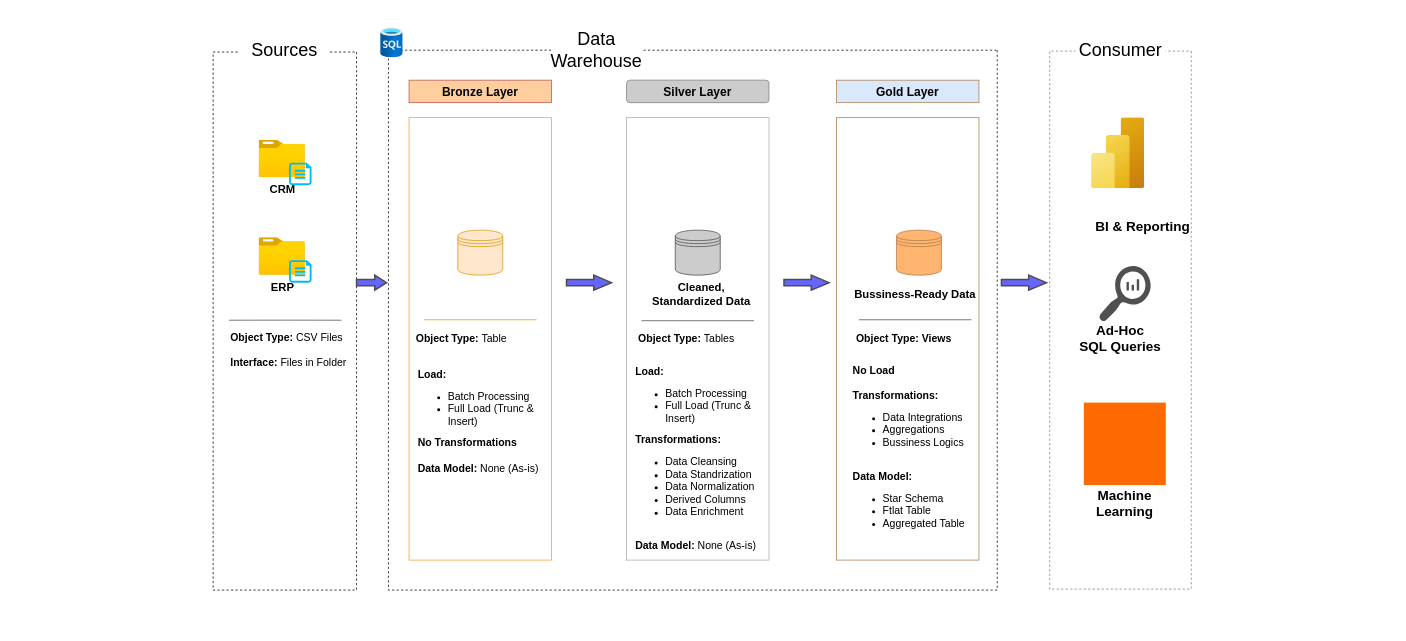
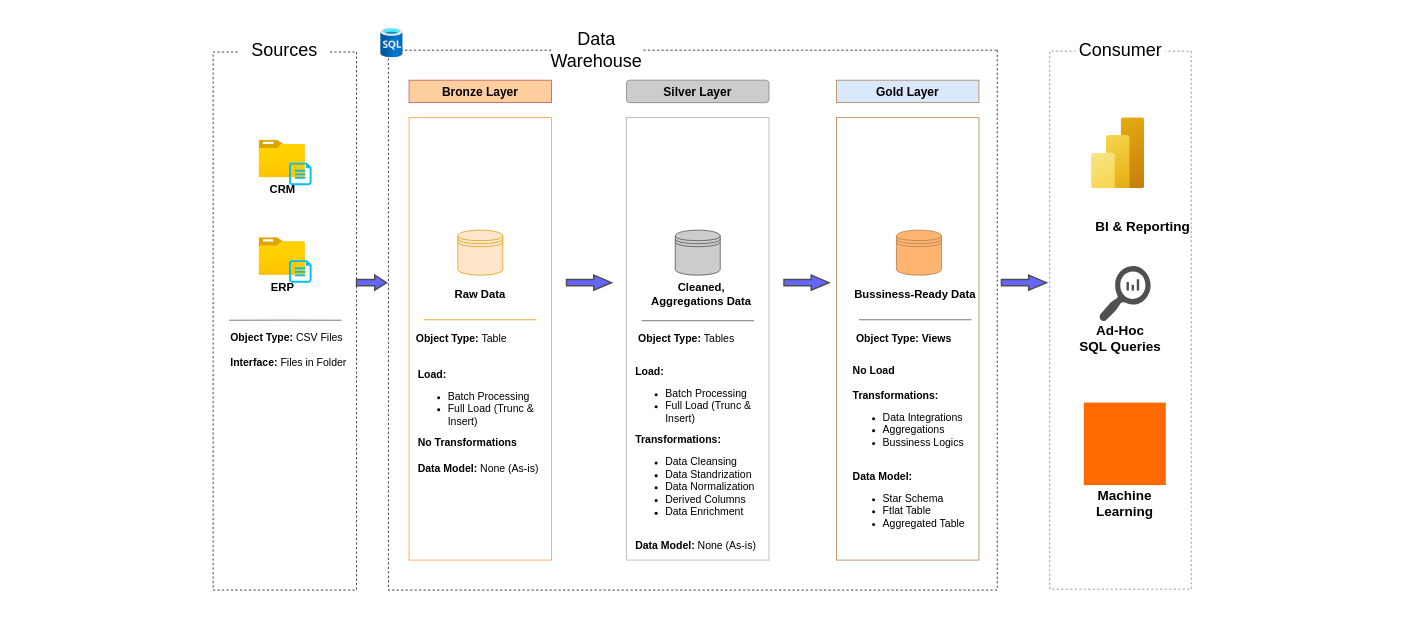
  <mxCell id="0" />
  <mxCell id="1" parent="0" />
  <mxCell id="2" value="" style="rounded=0;whiteSpace=wrap;html=1;rotation=90;fillColor=none;dashed=1;" parent="1" vertex="1"><mxGeometry x="20.63" y="331.63" width="717.5" height="191.25" as="geometry" /></mxCell>
  <mxCell id="3" value="" style="rounded=0;whiteSpace=wrap;html=1;rotation=90;fillColor=none;dashed=1;" parent="1" vertex="1"><mxGeometry x="563.45" y="20.07" width="720" height="811.89" as="geometry" /></mxCell>
  <mxCell id="4" value="" style="rounded=0;whiteSpace=wrap;html=1;rotation=90;fillColor=none;dashed=1;strokeColor=light-dark(#7d7d7d, #3e3e3e);" parent="1" vertex="1"><mxGeometry x="1135" y="331.63" width="717.5" height="188.75" as="geometry" /></mxCell>
  <mxCell id="5" value="&lt;font style=&quot;font-size: 24px;&quot;&gt;Sources&lt;/font&gt;" style="rounded=1;whiteSpace=wrap;html=1;fillColor=default;strokeColor=none;" parent="1" vertex="1"><mxGeometry x="319.38" y="46" width="120" height="40" as="geometry" /></mxCell>
  <mxCell id="6" value="&lt;font style=&quot;font-size: 24px;&quot;&gt;Consumer&lt;/font&gt;" style="rounded=1;whiteSpace=wrap;html=1;fillColor=default;strokeColor=none;" parent="1" vertex="1"><mxGeometry x="1433.75" y="46" width="120" height="40" as="geometry" /></mxCell>
  <mxCell id="7" value="&lt;font style=&quot;font-size: 24px;&quot;&gt;Data Warehouse&lt;/font&gt;" style="rounded=1;whiteSpace=wrap;html=1;fillColor=default;strokeColor=none;" parent="1" vertex="1"><mxGeometry x="735" y="46" width="120" height="40" as="geometry" /></mxCell>
  <mxCell id="8" value="&lt;font style=&quot;font-size: 16px;&quot;&gt;Bronze Layer&lt;/font&gt;" style="rounded=0;whiteSpace=wrap;html=1;fillColor=#FFCE9F;strokeColor=#b85450;fontStyle=1;fontSize=15;gradientColor=none;" parent="1" vertex="1"><mxGeometry x="545" y="106" width="190" height="30" as="geometry" /></mxCell>
  <mxCell id="9" value="" style="rounded=0;whiteSpace=wrap;html=1;fillColor=none;strokeColor=light-dark(#FF9933,#EDEDED);" parent="1" vertex="1"><mxGeometry x="545" y="156" width="190" height="590" as="geometry" /></mxCell>
  <mxCell id="10" value="&lt;font style=&quot;font-size: 16px;&quot;&gt;Silver Layer&lt;/font&gt;" style="whiteSpace=wrap;html=1;fontSize=15;fontStyle=1;strokeColor=light-dark(#7d7d7d, #3e3e3e);fillColor=#CCCCCC;rounded=1;" parent="1" vertex="1"><mxGeometry x="835" y="106" width="190" height="30" as="geometry" /></mxCell>
  <mxCell id="11" value="&lt;font style=&quot;font-size: 16px;&quot;&gt;Gold Layer&lt;/font&gt;" style="rounded=0;whiteSpace=wrap;html=1;fontSize=15;fontStyle=1;fillColor=#dae8fc;strokeColor=#AD7B4C;" parent="1" vertex="1"><mxGeometry x="1115" y="106" width="190" height="30" as="geometry" /></mxCell>
  <mxCell id="12" value="" style="rounded=0;whiteSpace=wrap;html=1;fillColor=none;strokeColor=#ABABAB;" parent="1" vertex="1"><mxGeometry x="835" y="156" width="190" height="590" as="geometry" /></mxCell>
  <mxCell id="13" value="" style="rounded=0;whiteSpace=wrap;html=1;fillColor=none;strokeColor=#AD7B4C;" parent="1" vertex="1"><mxGeometry x="1115" y="156" width="190" height="590" as="geometry" /></mxCell>
  <mxCell id="14" value="&lt;font style=&quot;font-size: 15px;&quot;&gt;&lt;b&gt;CRM&lt;/b&gt;&lt;/font&gt;" style="image;aspect=fixed;html=1;points=[];align=center;fontSize=12;image=img/lib/azure2/general/Folder_Blank.svg;" parent="1" vertex="1"><mxGeometry x="344.88" y="186" width="61.61" height="50" as="geometry" /></mxCell>
  <mxCell id="15" value="" style="verticalLabelPosition=bottom;html=1;verticalAlign=top;align=center;strokeColor=none;fillColor=#00BEF2;shape=mxgraph.azure.cloud_services_configuration_file;pointerEvents=1;" parent="1" vertex="1"><mxGeometry x="385" y="216" width="30" height="30" as="geometry" /></mxCell>
  <mxCell id="16" value="&lt;font style=&quot;font-size: 15px;&quot;&gt;&lt;b&gt;ERP&lt;/b&gt;&lt;/font&gt;" style="image;aspect=fixed;html=1;points=[];align=center;fontSize=12;image=img/lib/azure2/general/Folder_Blank.svg;" parent="1" vertex="1"><mxGeometry x="344.88" y="316" width="61.61" height="50" as="geometry" /></mxCell>
  <mxCell id="17" value="" style="verticalLabelPosition=bottom;html=1;verticalAlign=top;align=center;strokeColor=none;fillColor=#00BEF2;shape=mxgraph.azure.cloud_services_configuration_file;pointerEvents=1;" parent="1" vertex="1"><mxGeometry x="385" y="346" width="30" height="30" as="geometry" /></mxCell>
  <mxCell id="18" value="" style="endArrow=none;html=1;rounded=0;exitX=0.465;exitY=0.87;exitDx=0;exitDy=0;exitPerimeter=0;entryX=0.465;entryY=0.085;entryDx=0;entryDy=0;entryPerimeter=0;strokeColor=#4D4D4D;" parent="1" edge="1"><mxGeometry width="50" height="50" relative="1" as="geometry"><mxPoint x="304.898" y="426.143" as="sourcePoint" /><mxPoint x="455.029" y="426.143" as="targetPoint" /><Array as="points"><mxPoint x="381.28" y="426" /></Array></mxGeometry></mxCell>
  <mxCell id="19" value="&lt;font style=&quot;font-size: 14px;&quot;&gt;&lt;b&gt;Object Type: &lt;/b&gt;CSV Files&lt;b&gt;&amp;nbsp;&lt;/b&gt;&lt;/font&gt;&lt;div&gt;&lt;font style=&quot;font-size: 14px;&quot;&gt;&lt;b&gt;&lt;br&gt;&lt;/b&gt;&lt;/font&gt;&lt;div&gt;&lt;font style=&quot;font-size: 14px;&quot;&gt;&lt;b&gt;Interface: &lt;/b&gt;Files in Folder&lt;/font&gt;&lt;/div&gt;&lt;/div&gt;" style="text;html=1;align=left;verticalAlign=middle;whiteSpace=wrap;rounded=0;" parent="1" vertex="1"><mxGeometry x="304.95" y="386" width="190.1" height="160" as="geometry" /></mxCell>
  <mxCell id="20" value="" style="shape=datastore;whiteSpace=wrap;html=1;strokeColor=#d79b00;fillColor=#ffe6cc;" parent="1" vertex="1"><mxGeometry x="610" y="306" width="60" height="60" as="geometry" /></mxCell>
  <mxCell id="21" value="" style="shape=datastore;whiteSpace=wrap;html=1;strokeColor=#AD7B4C;fillColor=#FFB570;" parent="1" vertex="1"><mxGeometry x="1195" y="306" width="60" height="60" as="geometry" /></mxCell>
  <mxCell id="22" value="" style="shape=datastore;whiteSpace=wrap;html=1;fillColor=#CCCCCC;strokeColor=#4D4D4D;fontColor=#333333;" parent="1" vertex="1"><mxGeometry x="900" y="306" width="60" height="60" as="geometry" /></mxCell>
  <mxCell id="23" value="" style="shape=mxgraph.arrows.arrow_right;html=1;verticalLabelPosition=bottom;verticalAlign=top;strokeWidth=2;strokeColor=#4D4D4D;fillColor=#6666FF;" parent="1" vertex="1"><mxGeometry x="475" y="366" width="40" height="20" as="geometry" /></mxCell>
  <mxCell id="24" value="" style="shape=mxgraph.arrows.arrow_right;html=1;verticalLabelPosition=bottom;verticalAlign=top;strokeWidth=2;strokeColor=#4D4D4D;fillColor=#6666FF;" parent="1" vertex="1"><mxGeometry x="1045" y="366" width="60" height="20" as="geometry" /></mxCell>
  <mxCell id="25" value="" style="shape=mxgraph.arrows.arrow_right;html=1;verticalLabelPosition=bottom;verticalAlign=top;strokeWidth=2;strokeColor=#4D4D4D;fillColor=#6666FF;" parent="1" vertex="1"><mxGeometry x="755" y="366" width="60" height="20" as="geometry" /></mxCell>
  <mxCell id="26" value="" style="shape=mxgraph.arrows.arrow_right;html=1;verticalLabelPosition=bottom;verticalAlign=top;strokeWidth=2;strokeColor=#4D4D4D;fillColor=#6666FF;" parent="1" vertex="1"><mxGeometry x="1335" y="366" width="60" height="20" as="geometry" /></mxCell>
+ <mxCell id="27" value="&lt;b&gt;&lt;font style=&quot;font-size: 15px;&quot;&gt;Raw Data&lt;/font&gt;&lt;/b&gt;" style="text;html=1;align=center;verticalAlign=middle;whiteSpace=wrap;rounded=0;" parent="1" vertex="1"><mxGeometry x="585" y="376" width="110" height="30" as="geometry" /></mxCell>
  <mxCell id="28" value="&lt;b&gt;&lt;font style=&quot;font-size: 15px;&quot;&gt;Bussiness-Ready Data&lt;/font&gt;&lt;/b&gt;" style="text;html=1;align=center;verticalAlign=middle;whiteSpace=wrap;rounded=0;" parent="1" vertex="1"><mxGeometry x="1135" y="376" width="170" height="30" as="geometry" /></mxCell>
- <mxCell id="29" value="&lt;b&gt;&lt;font style=&quot;font-size: 15px;&quot;&gt;Cleaned, Standardized Data&lt;/font&gt;&lt;/b&gt;" style="text;html=1;align=center;verticalAlign=middle;whiteSpace=wrap;rounded=0;" parent="1" vertex="1"><mxGeometry x="865" y="376" width="140" height="30" as="geometry" /></mxCell>
+ <mxCell id="29" value="&lt;b&gt;&lt;font style=&quot;font-size: 15px;&quot;&gt;Cleaned, Aggregations Data&lt;/font&gt;&lt;/b&gt;" style="text;html=1;align=center;verticalAlign=middle;whiteSpace=wrap;rounded=0;" parent="1" vertex="1"><mxGeometry x="865" y="376" width="140" height="30" as="geometry" /></mxCell>
  <mxCell id="30" value="&lt;font style=&quot;font-size: 14px;&quot;&gt;&lt;b&gt;Object Type: &lt;/b&gt;Table&lt;/font&gt;" style="text;html=1;align=center;verticalAlign=middle;whiteSpace=wrap;rounded=0;" parent="1" vertex="1"><mxGeometry x="545" y="436" width="140" height="30" as="geometry" /></mxCell>
  <mxCell id="31" value="&lt;b&gt;&lt;font style=&quot;font-size: 14px;&quot;&gt;Load:&lt;/font&gt;&lt;/b&gt;&lt;div&gt;&lt;ul&gt;&lt;li&gt;&lt;font style=&quot;font-size: 14px;&quot;&gt;Batch Processing&lt;/font&gt;&lt;/li&gt;&lt;li style=&quot;&quot;&gt;&lt;font style=&quot;font-size: 14px;&quot;&gt;Full Load (Trunc &amp;amp; Insert)&lt;/font&gt;&lt;/li&gt;&lt;/ul&gt;&lt;div&gt;&lt;b&gt;&lt;font style=&quot;font-size: 14px;&quot;&gt;No Transformations&amp;nbsp;&lt;/font&gt;&lt;/b&gt;&lt;/div&gt;&lt;/div&gt;&lt;div&gt;&lt;b&gt;&lt;font style=&quot;font-size: 14px;&quot;&gt;&lt;br&gt;&lt;/font&gt;&lt;/b&gt;&lt;/div&gt;&lt;div&gt;&lt;font style=&quot;font-size: 14px;&quot;&gt;&lt;b&gt;Data Model: &lt;/b&gt;None (As-is)&lt;/font&gt;&lt;/div&gt;" style="text;html=1;align=left;verticalAlign=middle;whiteSpace=wrap;rounded=0;" parent="1" vertex="1"><mxGeometry x="555" y="446" width="170" height="230" as="geometry" /></mxCell>
  <mxCell id="32" value="" style="endArrow=none;html=1;rounded=0;exitX=0.465;exitY=0.87;exitDx=0;exitDy=0;exitPerimeter=0;entryX=0.465;entryY=0.085;entryDx=0;entryDy=0;entryPerimeter=0;strokeColor=#d79b00;fillColor=#ffe6cc;" parent="1" edge="1"><mxGeometry width="50" height="50" relative="1" as="geometry"><mxPoint x="565" y="425.51" as="sourcePoint" /><mxPoint x="715" y="425.51" as="targetPoint" /></mxGeometry></mxCell>
  <mxCell id="33" value="" style="endArrow=none;html=1;rounded=0;exitX=0.465;exitY=0.87;exitDx=0;exitDy=0;exitPerimeter=0;entryX=0.465;entryY=0.085;entryDx=0;entryDy=0;entryPerimeter=0;strokeColor=#4D4D4D;" parent="1" edge="1"><mxGeometry width="50" height="50" relative="1" as="geometry"><mxPoint x="855" y="426.76" as="sourcePoint" /><mxPoint x="1005" y="426.76" as="targetPoint" /></mxGeometry></mxCell>
  <mxCell id="34" value="" style="endArrow=none;html=1;rounded=0;exitX=0.465;exitY=0.87;exitDx=0;exitDy=0;exitPerimeter=0;entryX=0.465;entryY=0.085;entryDx=0;entryDy=0;entryPerimeter=0;strokeColor=#4D4D4D;" parent="1" edge="1"><mxGeometry width="50" height="50" relative="1" as="geometry"><mxPoint x="1145" y="425.51" as="sourcePoint" /><mxPoint x="1295" y="425.51" as="targetPoint" /></mxGeometry></mxCell>
  <mxCell id="35" value="&lt;b&gt;&lt;font style=&quot;font-size: 14px;&quot;&gt;Object Type: Views&lt;/font&gt;&lt;/b&gt;" style="text;html=1;align=center;verticalAlign=middle;whiteSpace=wrap;rounded=0;" parent="1" vertex="1"><mxGeometry x="1135" y="436" width="140" height="30" as="geometry" /></mxCell>
  <mxCell id="36" value="&lt;font style=&quot;font-size: 14px;&quot;&gt;&lt;b&gt;Object Type: &lt;/b&gt;Tables&lt;/font&gt;" style="text;html=1;align=center;verticalAlign=middle;whiteSpace=wrap;rounded=0;" parent="1" vertex="1"><mxGeometry x="845" y="436" width="140" height="30" as="geometry" /></mxCell>
  <mxCell id="37" value="&lt;b&gt;&lt;font style=&quot;font-size: 14px;&quot;&gt;Load:&lt;/font&gt;&lt;/b&gt;&lt;div&gt;&lt;ul&gt;&lt;li&gt;&lt;font style=&quot;font-size: 14px;&quot;&gt;Batch Processing&lt;/font&gt;&lt;/li&gt;&lt;li style=&quot;&quot;&gt;&lt;font style=&quot;font-size: 14px;&quot;&gt;Full Load (Trunc &amp;amp; Insert)&lt;/font&gt;&lt;/li&gt;&lt;/ul&gt;&lt;div&gt;&lt;b&gt;&lt;font style=&quot;font-size: 14px;&quot;&gt;Transformations:&lt;/font&gt;&lt;/b&gt;&lt;/div&gt;&lt;div&gt;&lt;ul&gt;&lt;li&gt;&lt;font style=&quot;font-size: 14px;&quot;&gt;Data Cleansing&lt;/font&gt;&lt;/li&gt;&lt;li&gt;&lt;font style=&quot;font-size: 14px;&quot;&gt;Data Standrization&lt;/font&gt;&lt;/li&gt;&lt;li&gt;&lt;font style=&quot;font-size: 14px;&quot;&gt;Data Normalization&lt;/font&gt;&lt;/li&gt;&lt;li&gt;&lt;font style=&quot;font-size: 14px;&quot;&gt;Derived Columns&lt;/font&gt;&lt;/li&gt;&lt;li&gt;&lt;font style=&quot;font-size: 14px;&quot;&gt;Data Enrichment&lt;/font&gt;&lt;/li&gt;&lt;/ul&gt;&lt;/div&gt;&lt;/div&gt;&lt;div&gt;&lt;b&gt;&lt;font style=&quot;font-size: 14px;&quot;&gt;&lt;br&gt;&lt;/font&gt;&lt;/b&gt;&lt;/div&gt;&lt;div&gt;&lt;font style=&quot;font-size: 14px;&quot;&gt;&lt;b&gt;Data Model: &lt;/b&gt;None (As-is)&lt;/font&gt;&lt;/div&gt;" style="text;html=1;align=left;verticalAlign=middle;whiteSpace=wrap;rounded=0;" parent="1" vertex="1"><mxGeometry x="845" y="496" width="170" height="230" as="geometry" /></mxCell>
  <mxCell id="38" value="&lt;b&gt;&lt;font style=&quot;font-size: 14px;&quot;&gt;No Load&lt;/font&gt;&lt;/b&gt;&lt;div&gt;&lt;span style=&quot;font-size: 14px;&quot;&gt;&lt;b&gt;&lt;br&gt;&lt;/b&gt;&lt;/span&gt;&lt;div&gt;&lt;div&gt;&lt;b&gt;&lt;font style=&quot;font-size: 14px;&quot;&gt;Transformations:&lt;/font&gt;&lt;/b&gt;&lt;/div&gt;&lt;div&gt;&lt;ul&gt;&lt;li&gt;&lt;font style=&quot;font-size: 14px;&quot;&gt;Data Integrations&lt;/font&gt;&lt;/li&gt;&lt;li&gt;&lt;font style=&quot;font-size: 14px;&quot;&gt;Aggregations&lt;/font&gt;&lt;/li&gt;&lt;li&gt;&lt;font style=&quot;font-size: 14px;&quot;&gt;Bussiness Logics&lt;/font&gt;&lt;/li&gt;&lt;/ul&gt;&lt;/div&gt;&lt;/div&gt;&lt;div&gt;&lt;b&gt;&lt;font style=&quot;font-size: 14px;&quot;&gt;&lt;br&gt;&lt;/font&gt;&lt;/b&gt;&lt;/div&gt;&lt;div&gt;&lt;font style=&quot;font-size: 14px;&quot;&gt;&lt;b&gt;Data Model:&amp;nbsp;&lt;/b&gt;&lt;/font&gt;&lt;/div&gt;&lt;/div&gt;&lt;div&gt;&lt;ul&gt;&lt;li&gt;&lt;font style=&quot;font-size: 14px;&quot;&gt;Star Schema&lt;/font&gt;&lt;/li&gt;&lt;li&gt;&lt;font style=&quot;font-size: 14px;&quot;&gt;Ftlat Table&lt;/font&gt;&lt;/li&gt;&lt;li&gt;&lt;font style=&quot;font-size: 14px;&quot;&gt;Aggregated Table&lt;/font&gt;&lt;/li&gt;&lt;/ul&gt;&lt;/div&gt;" style="text;html=1;align=left;verticalAlign=middle;whiteSpace=wrap;rounded=0;" parent="1" vertex="1"><mxGeometry x="1135" y="486" width="170" height="230" as="geometry" /></mxCell>
  <mxCell id="39" value="" style="image;aspect=fixed;html=1;points=[];align=center;fontSize=12;image=img/lib/azure2/analytics/Power_BI_Embedded.svg;" parent="1" vertex="1"><mxGeometry x="1455" y="156" width="71" height="94.67" as="geometry" /></mxCell>
  <mxCell id="40" value="" style="sketch=0;pointerEvents=1;shadow=0;dashed=0;html=1;strokeColor=none;labelPosition=center;verticalLabelPosition=bottom;verticalAlign=top;align=center;fillColor=#505050;shape=mxgraph.mscae.oms.log_search" parent="1" vertex="1"><mxGeometry x="1465" y="353.81" width="69" height="74.37" as="geometry" /></mxCell>
  <mxCell id="41" value="" style="points=[];aspect=fixed;html=1;align=center;shadow=0;dashed=0;fillColor=#FF6A00;strokeColor=none;shape=mxgraph.alibaba_cloud.machine_learning;" parent="1" vertex="1"><mxGeometry x="1444.83" y="536" width="109.34" height="110" as="geometry" /></mxCell>
  <mxCell id="42" value="&lt;b&gt;&lt;font style=&quot;font-size: 18px;&quot;&gt;BI &amp;amp; Reporting&lt;/font&gt;&lt;/b&gt;" style="text;html=1;align=center;verticalAlign=middle;whiteSpace=wrap;rounded=0;" parent="1" vertex="1"><mxGeometry x="1453.13" y="286" width="141.25" height="30" as="geometry" /></mxCell>
  <mxCell id="43" value="&lt;b&gt;&lt;font style=&quot;font-size: 18px;&quot;&gt;Ad-Hoc&lt;/font&gt;&lt;/b&gt;&lt;div&gt;&lt;b&gt;&lt;font style=&quot;font-size: 18px;&quot;&gt;SQL Queries&lt;/font&gt;&lt;/b&gt;&lt;/div&gt;" style="text;html=1;align=center;verticalAlign=middle;whiteSpace=wrap;rounded=0;" parent="1" vertex="1"><mxGeometry x="1423.13" y="436" width="141.25" height="30" as="geometry" /></mxCell>
  <mxCell id="44" value="&lt;b&gt;&lt;font style=&quot;font-size: 18px;&quot;&gt;Machine Learning&lt;/font&gt;&lt;/b&gt;" style="text;html=1;align=center;verticalAlign=middle;whiteSpace=wrap;rounded=0;" parent="1" vertex="1"><mxGeometry x="1428.87" y="656" width="141.25" height="30" as="geometry" /></mxCell>
  <mxCell id="45" value="" style="image;aspect=fixed;html=1;points=[];align=center;fontSize=12;image=img/lib/azure2/databases/SQL_Database.svg;" parent="1" vertex="1"><mxGeometry x="507" y="36" width="30" height="40" as="geometry" /></mxCell>
